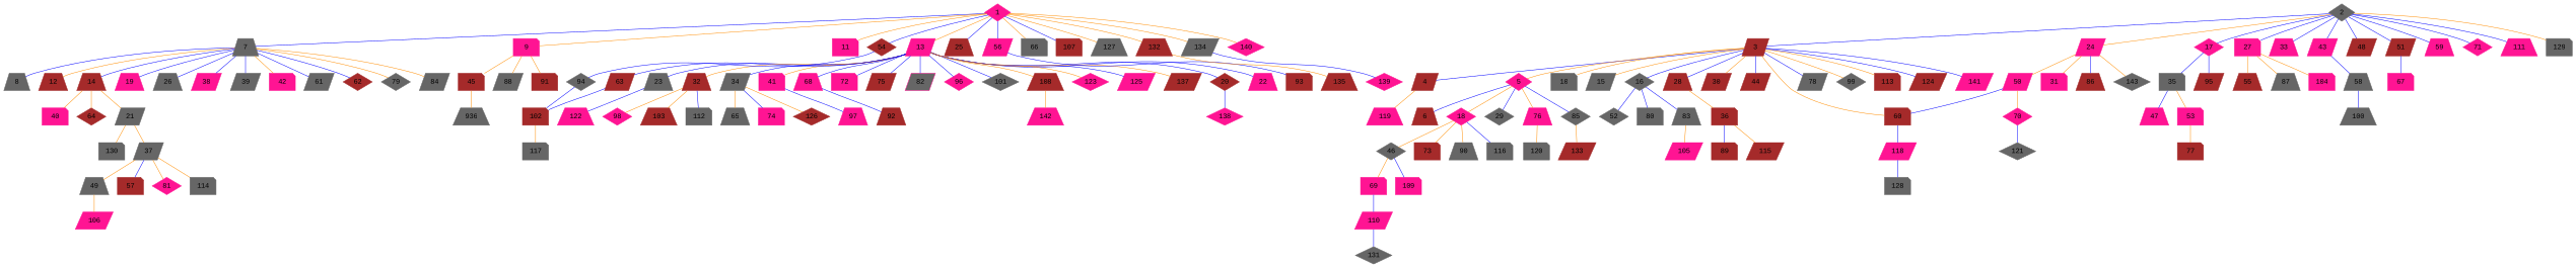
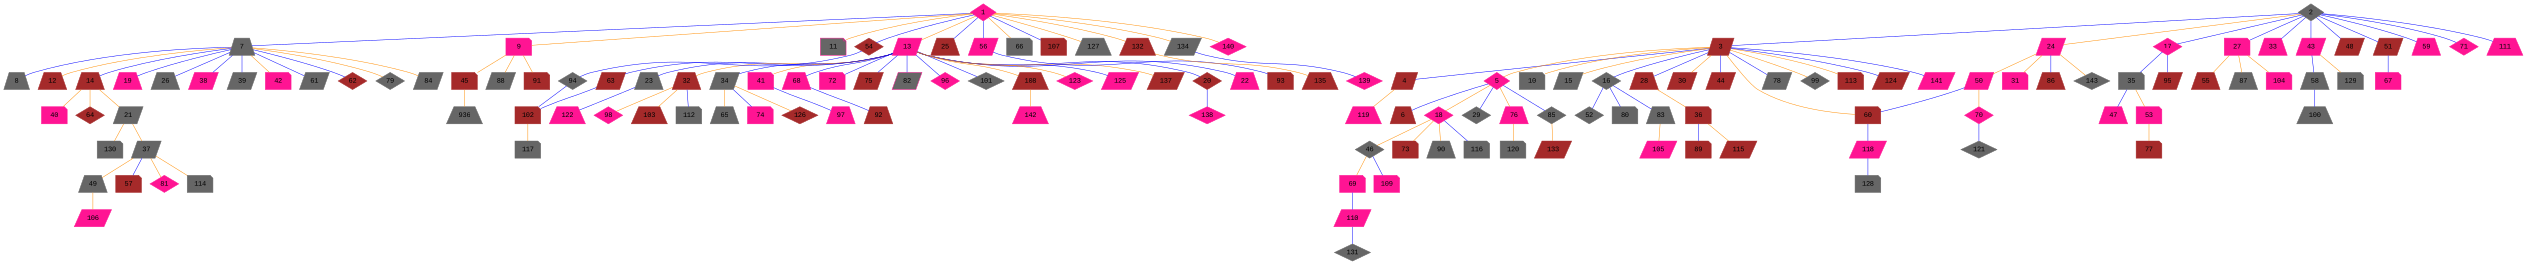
  graph {
    fontname="Liberation Mono"
    node [color=deeppink fontname="Liberation Mono" shape=trapezium style=filled]
    edge [color=blue fontname="Liberation Mono"]
    1 [shape=diamond]
    7 [color=gray40]
    9 [shape=note]
-   11 [shape=note]
+   11 [shape=note fillcolor=gray40]
    13 [shape=parallelogram]
    25 [color=brown]
    54 [color=brown shape=diamond]
    56 [shape=parallelogram]
    66 [color=gray40 shape=note]
    107 [color=brown shape=note]
    127 [color=gray40]
    132 [color=brown]
    134 [color=gray40 shape=parallelogram]
    140 [shape=diamond]
    2 [color=gray40 shape=diamond]
    3 [color=brown shape=parallelogram]
    17 [shape=diamond]
    24 [shape=parallelogram]
    27 [shape=note]
    33
    43 [shape=parallelogram]
    48 [color=brown shape=parallelogram]
    51 [color=brown shape=parallelogram]
    59
    71 [shape=diamond]
    111
    8 [color=gray40]
    12 [color=brown]
    14 [color=brown]
    19
    26 [color=gray40]
    38 [shape=parallelogram]
    39 [color=gray40 shape=parallelogram]
    42 [shape=note]
    61 [color=gray40 shape=parallelogram]
    62 [color=brown shape=diamond]
    79 [color=gray40 shape=diamond]
    84 [color=gray40 shape=parallelogram]
    45 [color=brown shape=note]
    88 [color=gray40 shape=parallelogram]
    91 [color=brown shape=note]
    20 [color=brown shape=diamond]
    22
    23 [color=gray40]
    32 [color=brown]
    34 [color=gray40 shape=parallelogram]
    41 [shape=note]
    63 [color=brown shape=parallelogram]
    68
    72 [shape=note]
    75 [color=brown shape=parallelogram]
    82 [fillcolor=gray40 shape=parallelogram]
    96 [shape=diamond]
    101 [color=gray40 shape=diamond]
    108 [color=brown]
    123 [shape=diamond]
    125 [shape=parallelogram]
    137 [color=brown shape=parallelogram]
    94 [color=gray40 shape=diamond]
    93 [color=brown shape=note]
    135 [color=brown]
    139 [shape=diamond]
    4 [color=brown shape=parallelogram]
    5 [shape=diamond]
    10 [color=gray40 shape=note]
    15 [color=gray40 shape=parallelogram]
    16 [color=gray40 shape=diamond]
    28 [color=brown]
    30 [color=brown shape=parallelogram]
    44 [color=brown shape=parallelogram]
    60 [color=brown shape=note]
    78 [color=gray40 shape=parallelogram]
    99 [color=gray40 shape=diamond]
    113 [color=brown shape=note]
    124 [color=brown shape=parallelogram]
    141 [shape=parallelogram]
    35 [color=gray40 shape=note]
    95 [color=brown shape=parallelogram]
    31 [shape=note]
    50 [shape=parallelogram]
    86 [color=brown]
    143 [color=gray40 shape=diamond]
    55 [color=brown]
    87 [color=gray40]
    104 [shape=note]
    58 [color=gray40]
    129 [color=gray40 shape=note]
    67 [shape=note]
    119
    6 [color=brown]
    18 [shape=diamond]
    29 [color=gray40 shape=diamond]
    76
    85 [color=gray40 shape=diamond]
    52 [color=gray40 shape=diamond]
    80 [color=gray40 shape=note]
    83 [color=gray40]
    36 [color=brown shape=note]
    118 [shape=parallelogram]
    46 [color=gray40 shape=diamond]
    73 [color=brown shape=note]
    90 [color=gray40]
    116 [color=gray40 shape=note]
    120 [color=gray40 shape=note]
    133 [color=brown shape=parallelogram]
    21 [color=gray40 shape=parallelogram]
    40 [shape=note]
    64 [color=brown shape=diamond]
    n109 [color=gray40 label=936]
    138 [shape=diamond]
    122
    98 [shape=diamond]
    103 [color=brown]
    112 [color=gray40 shape=note]
    65 [color=gray40]
    74 [shape=note]
    126 [color=brown shape=diamond]
    97
    102 [color=brown shape=note]
    92 [color=brown]
    142
    37 [color=gray40 shape=parallelogram]
    130 [color=gray40 shape=note]
    105 [shape=parallelogram]
    47
    53 [shape=note]
    69 [shape=note]
    109 [shape=note]
    49 [color=gray40]
    57 [color=brown shape=note]
    81 [shape=diamond]
    114 [color=gray40 shape=note]
    70 [shape=diamond]
    89 [color=brown shape=note]
    115 [color=brown shape=parallelogram]
    77 [color=brown shape=note]
    106 [shape=parallelogram]
    100 [color=gray40]
    110 [shape=parallelogram]
    121 [color=gray40 shape=diamond]
    128 [color=gray40 shape=note]
    117 [color=gray40 shape=note]
    131 [color=gray40 shape=diamond]
    1 -- 7
    1 -- 9 [color=darkorange]
    1 -- 11 [color=darkorange]
    1 -- 13 [color=darkorange]
    1 -- 25
    1 -- 54
    1 -- 56
    1 -- 66 [color=darkorange]
    1 -- 107
    1 -- 127 [color=darkorange]
    1 -- 132 [color=darkorange]
    1 -- 134 [color=darkorange]
    1 -- 140 [color=darkorange]
    7 -- 8
    7 -- 12 [color=darkorange]
    7 -- 14
    7 -- 19
    7 -- 26
    7 -- 38
    7 -- 39
    7 -- 42 [color=darkorange]
    7 -- 61
    7 -- 62
    7 -- 79 [color=darkorange]
    7 -- 84 [color=darkorange]
    9 -- 45 [color=darkorange]
    9 -- 88 [color=darkorange]
    9 -- 91 [color=darkorange]
    13 -- 20
    13 -- 22
    13 -- 23
    13 -- 32 [color=darkorange]
    13 -- 34
    13 -- 41 [color=darkorange]
    13 -- 63
    13 -- 68
    13 -- 72
    13 -- 75
    13 -- 82
    13 -- 96
    13 -- 101
    13 -- 108 [color=darkorange]
    13 -- 123 [color=darkorange]
    13 -- 125
    13 -- 137 [color=darkorange]
    54 -- 94
    56 -- 93
    132 -- 135 [color=darkorange]
    134 -- 139
    2 -- 3
    2 -- 17
    2 -- 24 [color=darkorange]
    2 -- 27
    2 -- 33
    2 -- 43
    2 -- 48
    2 -- 51
    2 -- 59
    2 -- 71
    2 -- 111
    3 -- 4
    3 -- 5 [color=darkorange]
    3 -- 10 [color=darkorange]
    3 -- 15 [color=darkorange]
    3 -- 16
    3 -- 28
    3 -- 30 [color=darkorange]
    3 -- 44
    3 -- 60 [color=darkorange]
    3 -- 78
    3 -- 99 [color=darkorange]
    3 -- 113 [color=darkorange]
    3 -- 124
    3 -- 141
    17 -- 35
    17 -- 95
    24 -- 31 [color=darkorange]
    24 -- 50 [color=darkorange]
    24 -- 86
    24 -- 143 [color=darkorange]
    27 -- 55 [color=darkorange]
    27 -- 87 [color=darkorange]
    27 -- 104 [color=darkorange]
    43 -- 58
-   2 -- 129 [color=darkorange]
+   43 -- 129 [color=darkorange]
    51 -- 67
    14 -- 21 [color=darkorange]
    14 -- 40 [color=darkorange]
    14 -- 64 [color=darkorange]
    45 -- n109 [color=darkorange]
    20 -- 138
    23 -- 122
    32 -- 98 [color=darkorange]
    32 -- 103 [color=darkorange]
    32 -- 112
    34 -- 65 [color=darkorange]
    34 -- 74
    34 -- 126 [color=darkorange]
    41 -- 97
    63 -- 102
    68 -- 92
    108 -- 142 [color=darkorange]
    94 -- 102
    4 -- 119 [color=darkorange]
    5 -- 6
    5 -- 18 [color=darkorange]
    5 -- 29
    5 -- 76 [color=darkorange]
    5 -- 85
    16 -- 52
    16 -- 80
    16 -- 83
    28 -- 36 [color=darkorange]
    60 -- 118
    35 -- 47
    35 -- 53 [color=darkorange]
    50 -- 60
    50 -- 70 [color=darkorange]
    58 -- 100
    18 -- 46 [color=darkorange]
    18 -- 73 [color=darkorange]
    18 -- 90 [color=darkorange]
    18 -- 116
    76 -- 120 [color=darkorange]
    85 -- 133 [color=darkorange]
    83 -- 105 [color=darkorange]
    36 -- 89
    36 -- 115 [color=darkorange]
    118 -- 128
    46 -- 69 [color=darkorange]
    46 -- 109
    21 -- 37 [color=darkorange]
    21 -- 130 [color=darkorange]
    102 -- 117 [color=darkorange]
    37 -- 49 [color=darkorange]
    37 -- 57
    37 -- 81 [color=darkorange]
    37 -- 114 [color=darkorange]
    53 -- 77 [color=darkorange]
    69 -- 110
    49 -- 106 [color=darkorange]
    70 -- 121
    110 -- 131
  }
